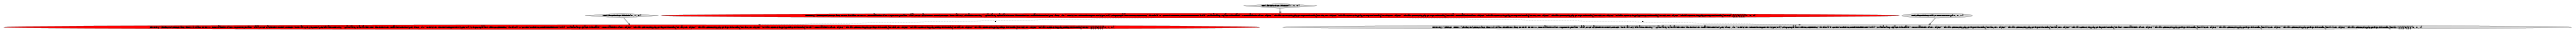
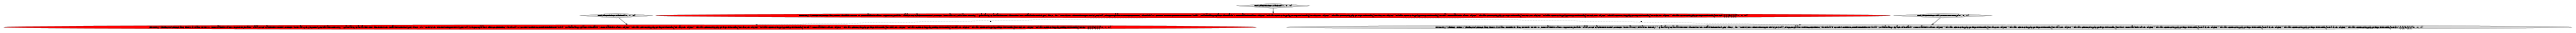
  digraph {
    node [fillcolor=lightgray shape=diamond style=filled]
    edge [style=bold]
    n1 [label="testSelectDistinctWithLimit['0', '1', '0']"]
    n2 [fillcolor=red label="testQuery(\"SELECT DISTINCT dim2 FROM druid.foo LIMIT 10\",ImmutableList.of(new TopNQueryBuilder().dataSource(CalciteTests.DATASOURCE1).intervals(querySegmentSpec(Filtration.eternity())).granularity(Granularities.ALL).dimension(new DefaultDimensionSpec(\"dim2\",\"d0\")).metric(new DimensionTopNMetricSpec(null,StringComparators.LEXICOGRAPHIC)).threshold(10).context(QUERY_CONTEXT_DEFAULT).build()),NullHandling.replaceWithDefault()? ImmutableList.of(new Object((((edu.fdu.CPPDG.tinypdg.pe.ExpressionInfo@8e1eac,new Object((((edu.fdu.CPPDG.tinypdg.pe.ExpressionInfo@8e1eb0,new Object((((edu.fdu.CPPDG.tinypdg.pe.ExpressionInfo@8e1eb4): ImmutableList.of(new Object((((edu.fdu.CPPDG.tinypdg.pe.ExpressionInfo@8e1ebb,new Object((((edu.fdu.CPPDG.tinypdg.pe.ExpressionInfo@8e1ebf,new Object((((edu.fdu.CPPDG.tinypdg.pe.ExpressionInfo@8e1ec3,new Object((((edu.fdu.CPPDG.tinypdg.pe.ExpressionInfo@8e1ec7))@@@3@@@['0', '1', '0']" shape=ellipse]
    n3 [fillcolor=red label="testQuery(\"SELECT DISTINCT dim2 FROM druid.foo LIMIT 10\",ImmutableList.of(new TopNQueryBuilder().dataSource(CalciteTests.DATASOURCE1).intervals(QSS(Filtration.eternity())).granularity(Granularities.ALL).dimension(new DefaultDimensionSpec(\"dim2\",\"d0\")).metric(new DimensionTopNMetricSpec(null,StringComparators.LEXICOGRAPHIC)).threshold(10).context(QUERY_CONTEXT_DEFAULT).build()),NullHandling.replaceWithDefault()? ImmutableList.of(new Object((((edu.fdu.CPPDG.tinypdg.pe.ExpressionInfo@8e1e52,new Object((((edu.fdu.CPPDG.tinypdg.pe.ExpressionInfo@8e1e56,new Object((((edu.fdu.CPPDG.tinypdg.pe.ExpressionInfo@8e1e5a): ImmutableList.of(new Object((((edu.fdu.CPPDG.tinypdg.pe.ExpressionInfo@8e1e61,new Object((((edu.fdu.CPPDG.tinypdg.pe.ExpressionInfo@8e1e65,new Object((((edu.fdu.CPPDG.tinypdg.pe.ExpressionInfo@8e1e69,new Object((((edu.fdu.CPPDG.tinypdg.pe.ExpressionInfo@8e1e6d))@@@3@@@['1', '0', '0']" shape=ellipse]
    n4 [label="testQuery(\"SELECT * FROM (SELECT DISTINCT dim2 FROM druid.foo ORDER BY dim2 LIMIT 5) LIMIT 10\",ImmutableList.of(new TopNQueryBuilder().dataSource(CalciteTests.DATASOURCE1).intervals(QSS(Filtration.eternity())).granularity(Granularities.ALL).dimension(new DefaultDimensionSpec(\"dim2\",\"d0\")).metric(new DimensionTopNMetricSpec(null,StringComparators.LEXICOGRAPHIC)).threshold(5).context(QUERY_CONTEXT_DEFAULT).build()),NullHandling.replaceWithDefault()? ImmutableList.of(new Object((((edu.fdu.CPPDG.tinypdg.pe.ExpressionInfo@8e1f06,new Object((((edu.fdu.CPPDG.tinypdg.pe.ExpressionInfo@8e1f0a,new Object((((edu.fdu.CPPDG.tinypdg.pe.ExpressionInfo@8e1f0e): ImmutableList.of(new Object((((edu.fdu.CPPDG.tinypdg.pe.ExpressionInfo@8e1f15,new Object((((edu.fdu.CPPDG.tinypdg.pe.ExpressionInfo@8e1f19,new Object((((edu.fdu.CPPDG.tinypdg.pe.ExpressionInfo@8e1f1d,new Object((((edu.fdu.CPPDG.tinypdg.pe.ExpressionInfo@8e1f21))@@@3@@@['0', '0', '1']" shape=ellipse]
-   n5 [label="testSelectDistinctWithSortAsOuterQuery2['0', '0', '1']" shape=ellipse]
+   n5 [label="testSelectDistinctWithSortAsOuterQuery2['0', '0', '1']"]
    n6 [label="testSelectDistinctWithLimit['1', '0', '0']"]
    n1 -> n2
    n3 -> n2 [label=0 style=dashed]
    n3 -> n4 [label=0 style=dashed]
    n5 -> n4
    n6 -> n3
  }
